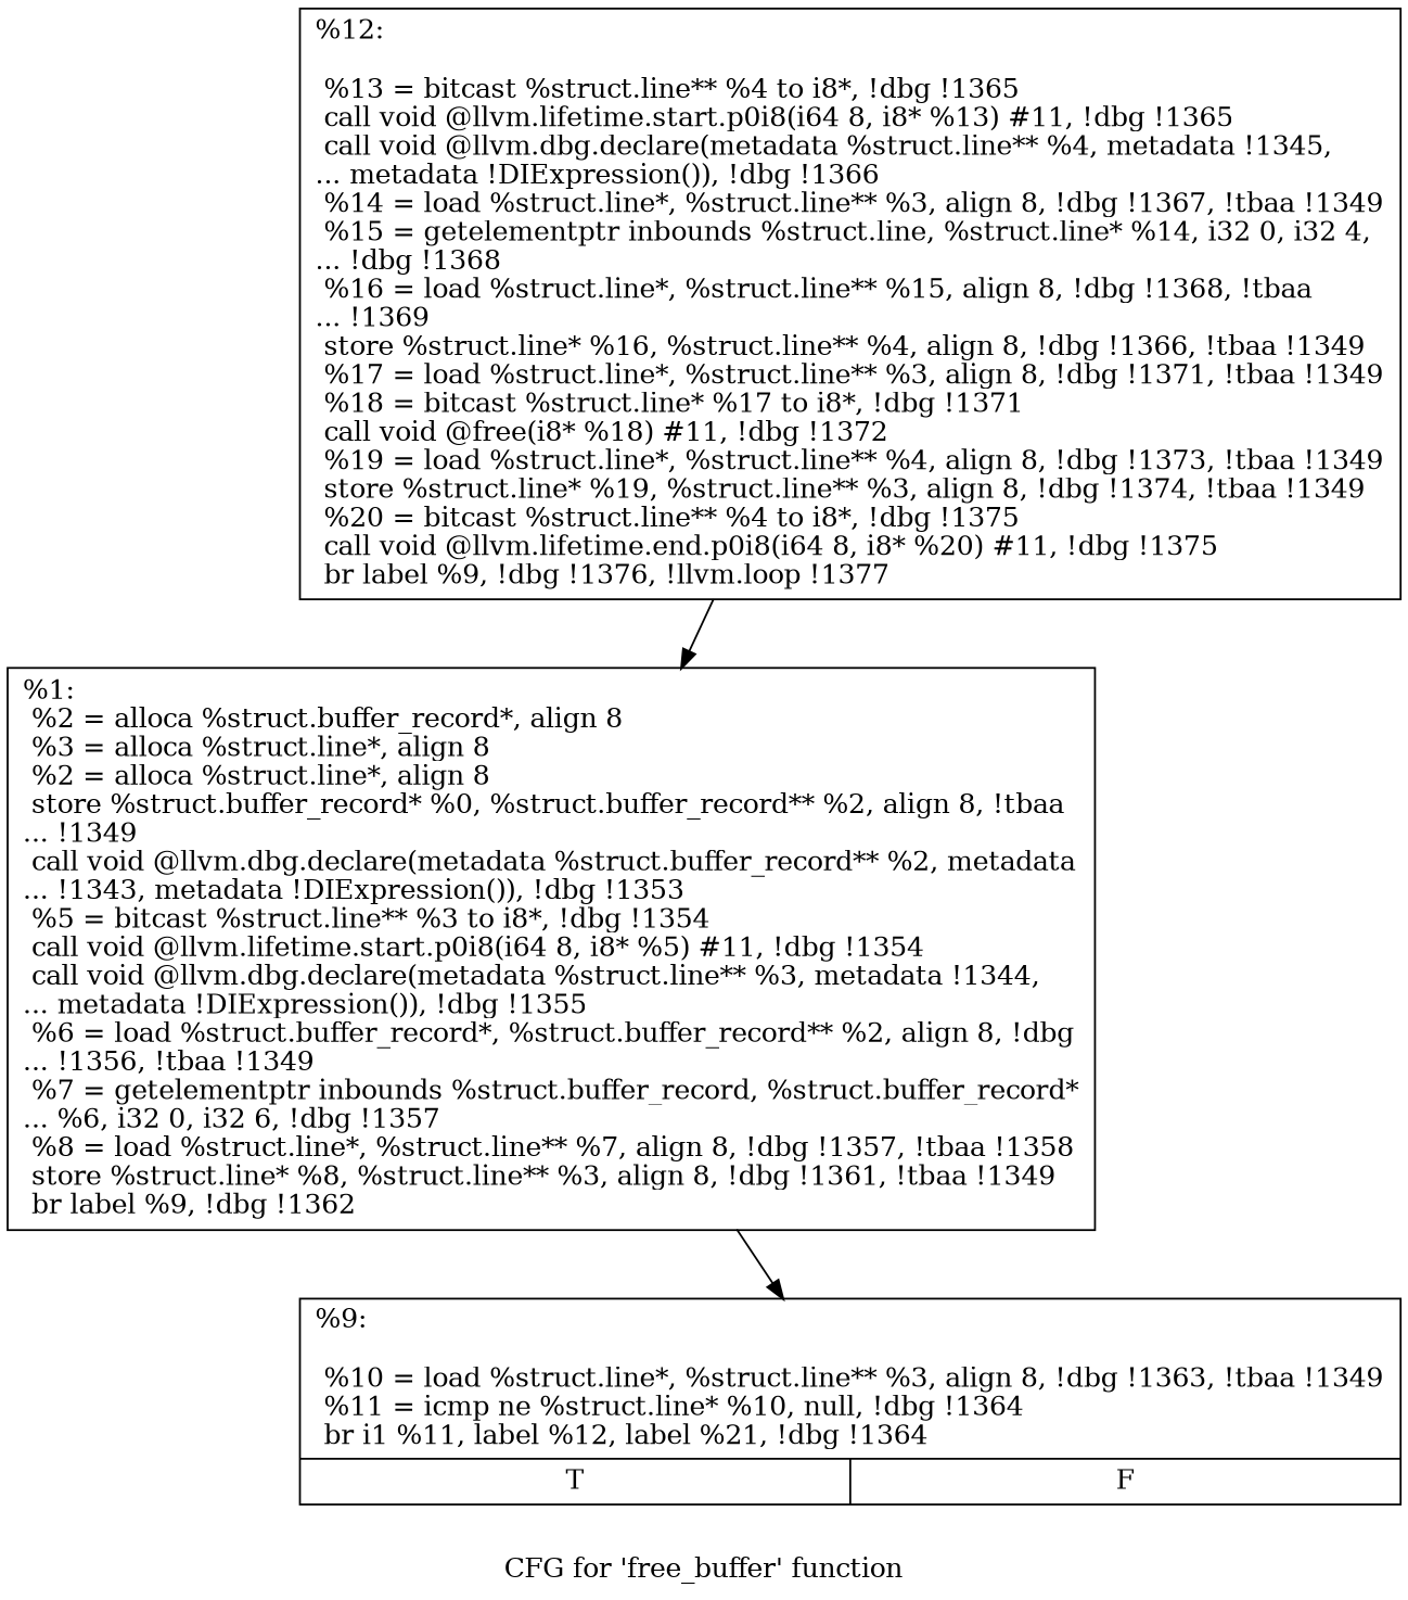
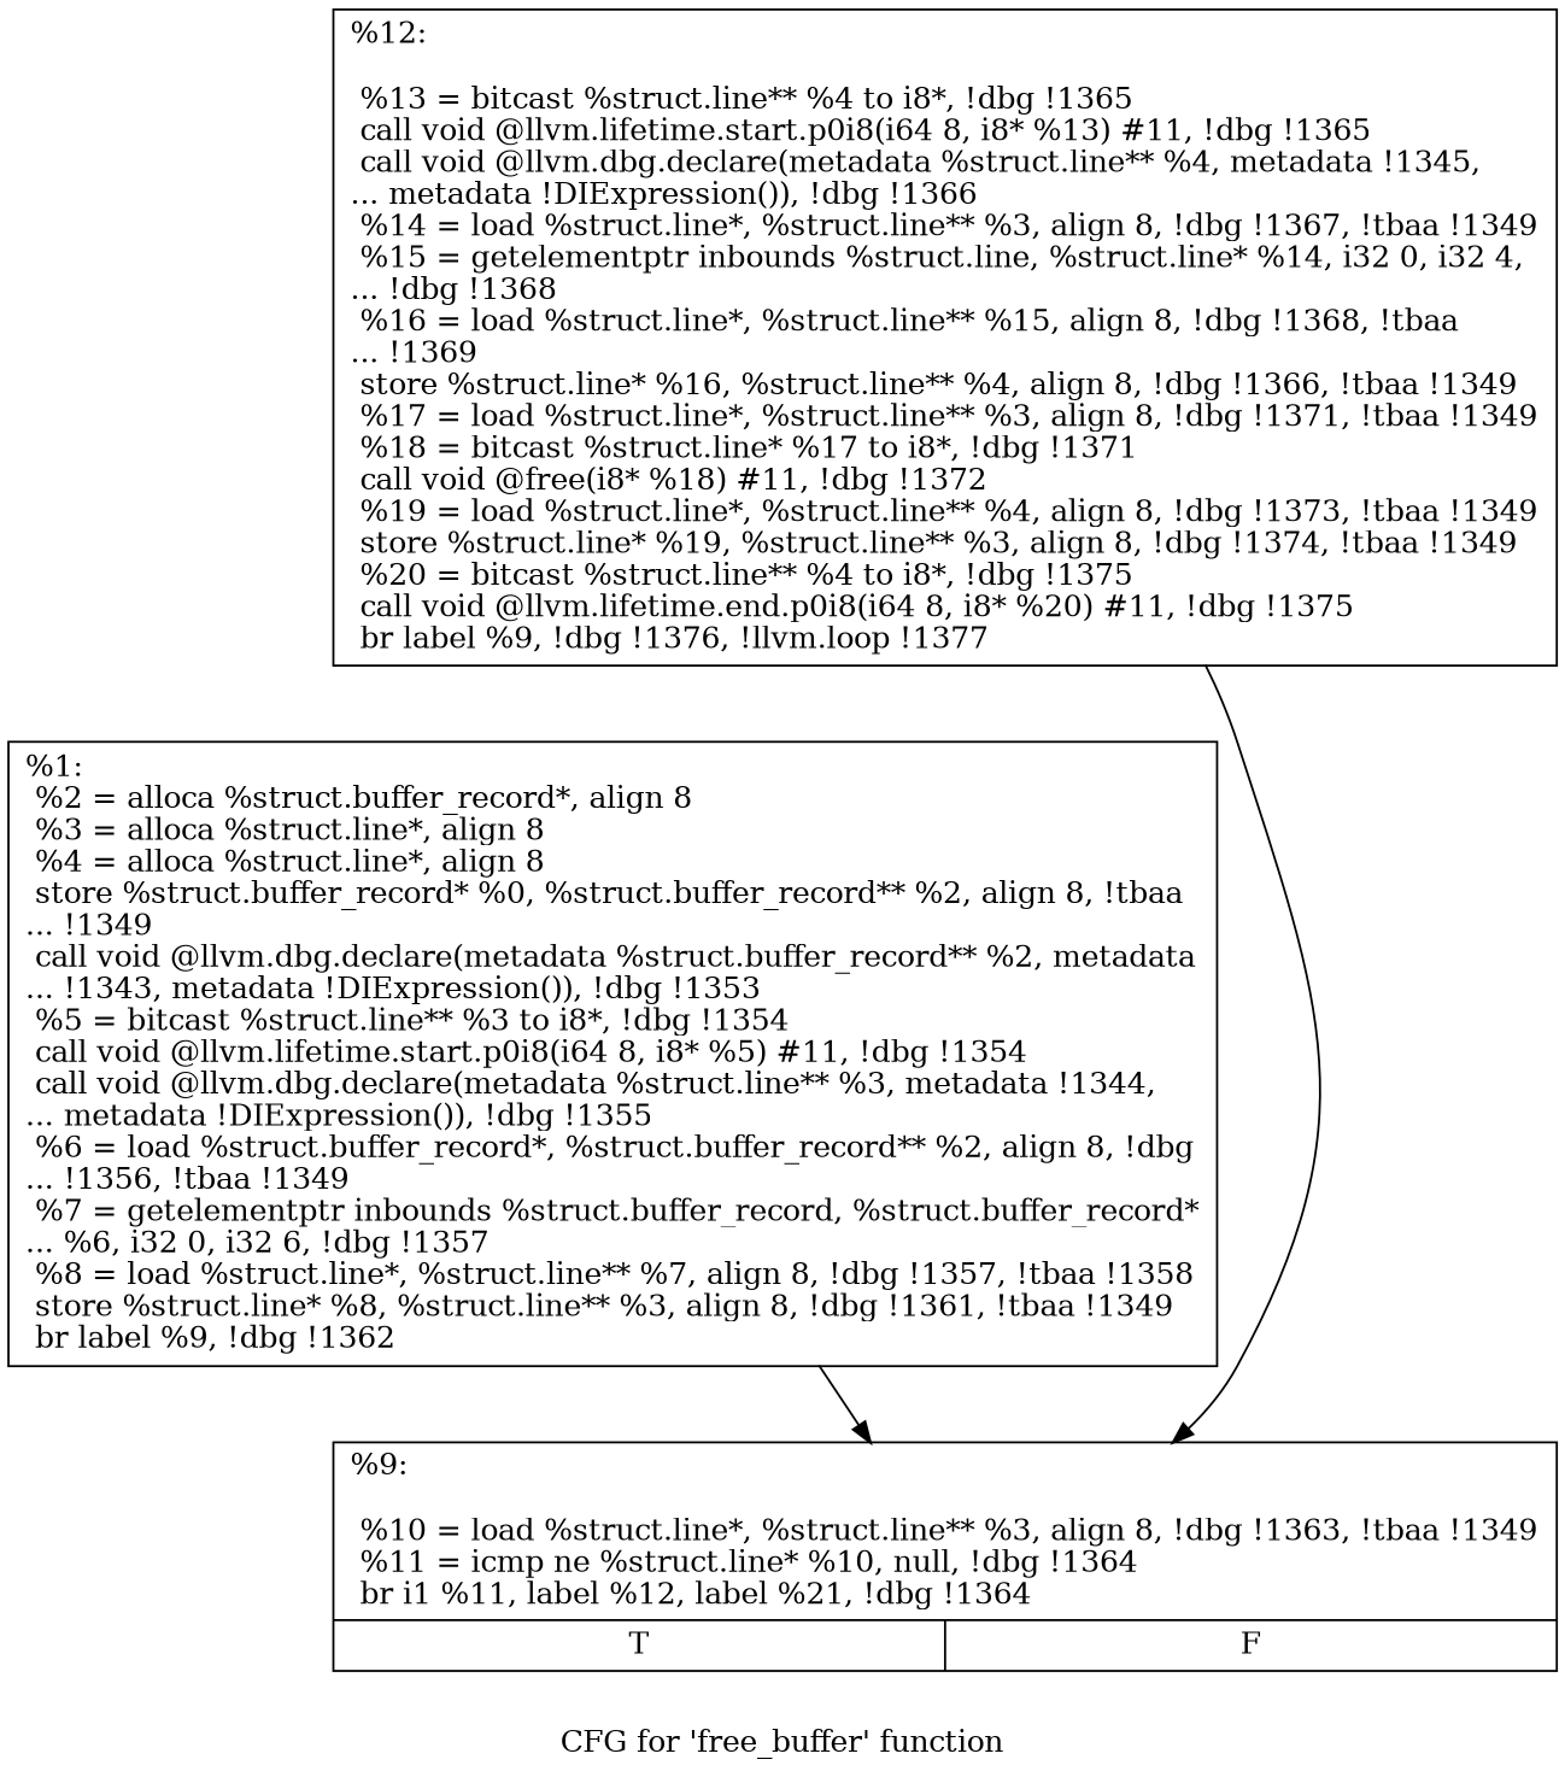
  digraph {
    label="CFG for 'free_buffer' function"
    node [shape=record]
-   n1 [label="{%1:\l  %2 = alloca %struct.buffer_record*, align 8\l  %3 = alloca %struct.line*, align 8\l  %2 = alloca %struct.line*, align 8\l  store %struct.buffer_record* %0, %struct.buffer_record** %2, align 8, !tbaa\l... !1349\l  call void @llvm.dbg.declare(metadata %struct.buffer_record** %2, metadata\l... !1343, metadata !DIExpression()), !dbg !1353\l  %5 = bitcast %struct.line** %3 to i8*, !dbg !1354\l  call void @llvm.lifetime.start.p0i8(i64 8, i8* %5) #11, !dbg !1354\l  call void @llvm.dbg.declare(metadata %struct.line** %3, metadata !1344,\l... metadata !DIExpression()), !dbg !1355\l  %6 = load %struct.buffer_record*, %struct.buffer_record** %2, align 8, !dbg\l... !1356, !tbaa !1349\l  %7 = getelementptr inbounds %struct.buffer_record, %struct.buffer_record*\l... %6, i32 0, i32 6, !dbg !1357\l  %8 = load %struct.line*, %struct.line** %7, align 8, !dbg !1357, !tbaa !1358\l  store %struct.line* %8, %struct.line** %3, align 8, !dbg !1361, !tbaa !1349\l  br label %9, !dbg !1362\l}"]
+   n1 [label="{%1:\l  %2 = alloca %struct.buffer_record*, align 8\l  %3 = alloca %struct.line*, align 8\l  %4 = alloca %struct.line*, align 8\l  store %struct.buffer_record* %0, %struct.buffer_record** %2, align 8, !tbaa\l... !1349\l  call void @llvm.dbg.declare(metadata %struct.buffer_record** %2, metadata\l... !1343, metadata !DIExpression()), !dbg !1353\l  %5 = bitcast %struct.line** %3 to i8*, !dbg !1354\l  call void @llvm.lifetime.start.p0i8(i64 8, i8* %5) #11, !dbg !1354\l  call void @llvm.dbg.declare(metadata %struct.line** %3, metadata !1344,\l... metadata !DIExpression()), !dbg !1355\l  %6 = load %struct.buffer_record*, %struct.buffer_record** %2, align 8, !dbg\l... !1356, !tbaa !1349\l  %7 = getelementptr inbounds %struct.buffer_record, %struct.buffer_record*\l... %6, i32 0, i32 6, !dbg !1357\l  %8 = load %struct.line*, %struct.line** %7, align 8, !dbg !1357, !tbaa !1358\l  store %struct.line* %8, %struct.line** %3, align 8, !dbg !1361, !tbaa !1349\l  br label %9, !dbg !1362\l}"]
    n2 [label="{%9:\l\l  %10 = load %struct.line*, %struct.line** %3, align 8, !dbg !1363, !tbaa !1349\l  %11 = icmp ne %struct.line* %10, null, !dbg !1364\l  br i1 %11, label %12, label %21, !dbg !1364\l|{<s0>T|<s1>F}}"]
    n3 [label="{%12:\l\l  %13 = bitcast %struct.line** %4 to i8*, !dbg !1365\l  call void @llvm.lifetime.start.p0i8(i64 8, i8* %13) #11, !dbg !1365\l  call void @llvm.dbg.declare(metadata %struct.line** %4, metadata !1345,\l... metadata !DIExpression()), !dbg !1366\l  %14 = load %struct.line*, %struct.line** %3, align 8, !dbg !1367, !tbaa !1349\l  %15 = getelementptr inbounds %struct.line, %struct.line* %14, i32 0, i32 4,\l... !dbg !1368\l  %16 = load %struct.line*, %struct.line** %15, align 8, !dbg !1368, !tbaa\l... !1369\l  store %struct.line* %16, %struct.line** %4, align 8, !dbg !1366, !tbaa !1349\l  %17 = load %struct.line*, %struct.line** %3, align 8, !dbg !1371, !tbaa !1349\l  %18 = bitcast %struct.line* %17 to i8*, !dbg !1371\l  call void @free(i8* %18) #11, !dbg !1372\l  %19 = load %struct.line*, %struct.line** %4, align 8, !dbg !1373, !tbaa !1349\l  store %struct.line* %19, %struct.line** %3, align 8, !dbg !1374, !tbaa !1349\l  %20 = bitcast %struct.line** %4 to i8*, !dbg !1375\l  call void @llvm.lifetime.end.p0i8(i64 8, i8* %20) #11, !dbg !1375\l  br label %9, !dbg !1376, !llvm.loop !1377\l}"]
    n1 -> n2
-   n3 -> n1
+   n3 -> n2
  }
